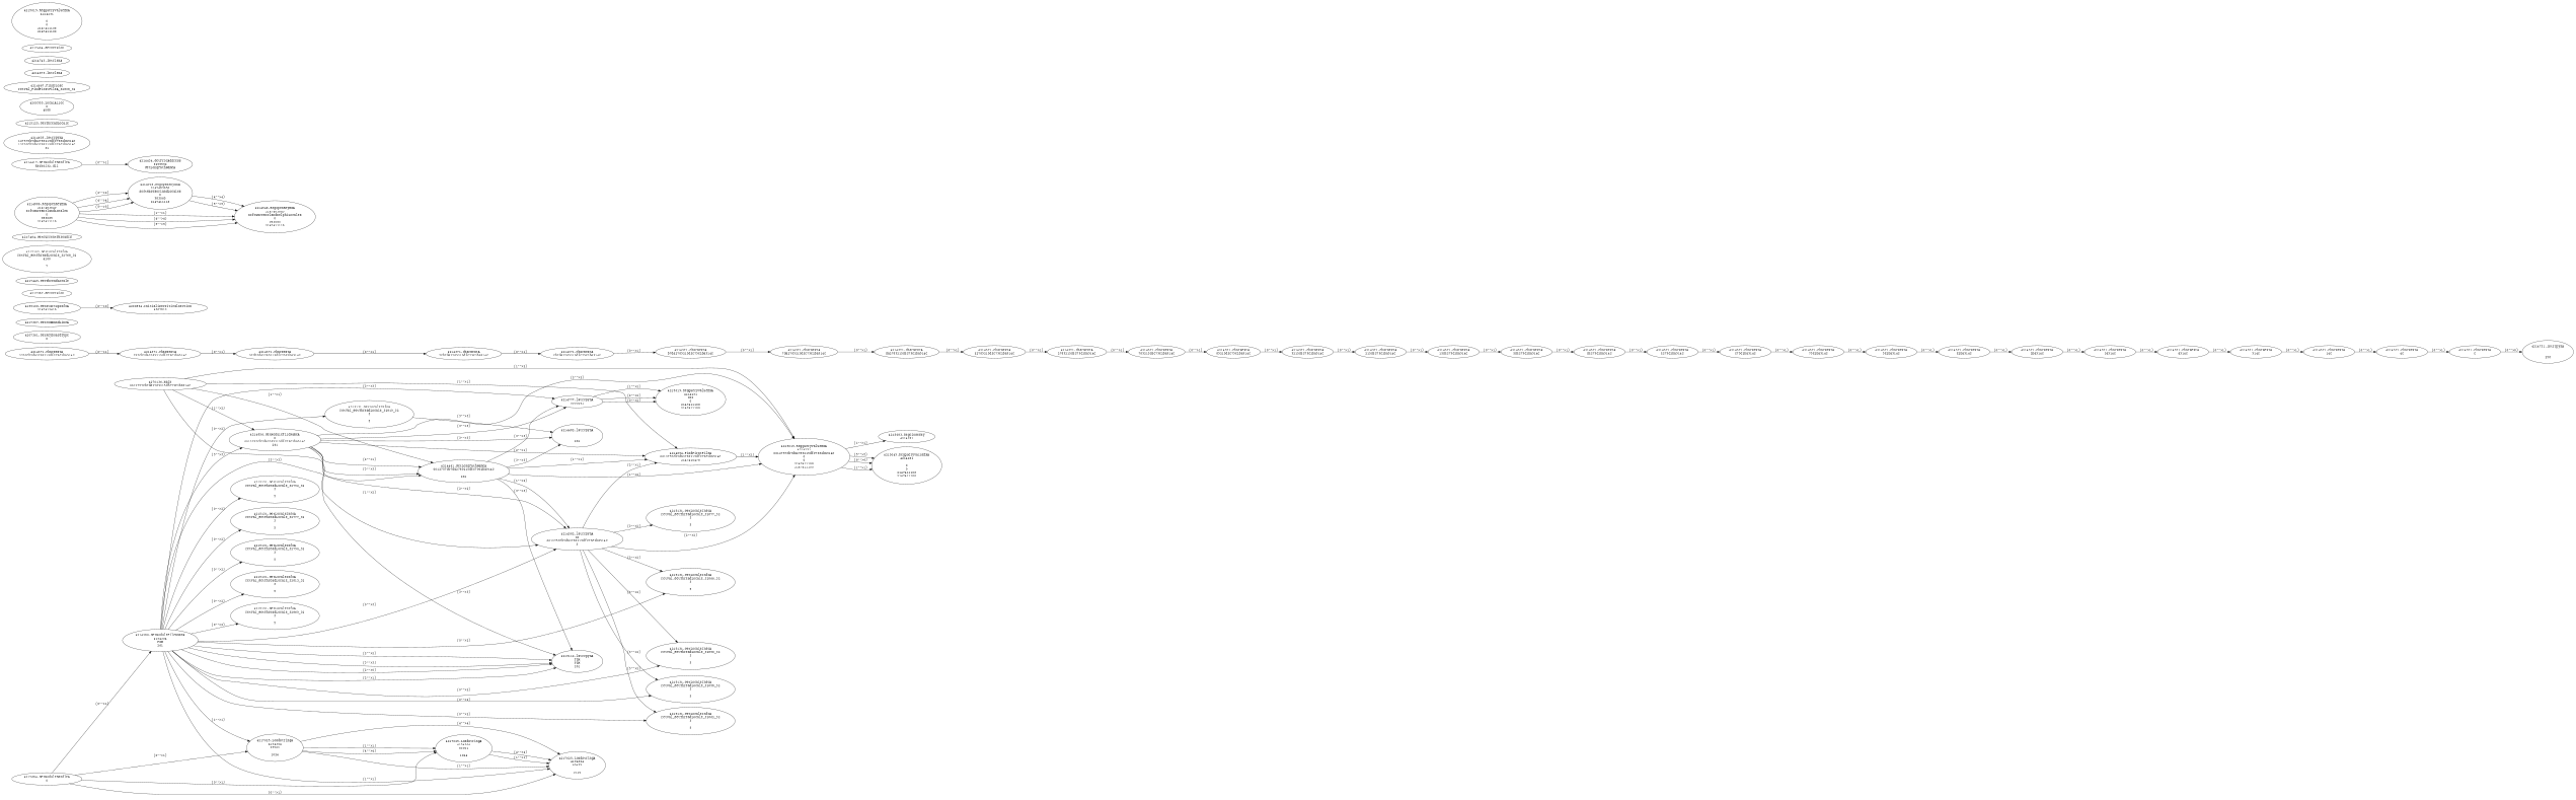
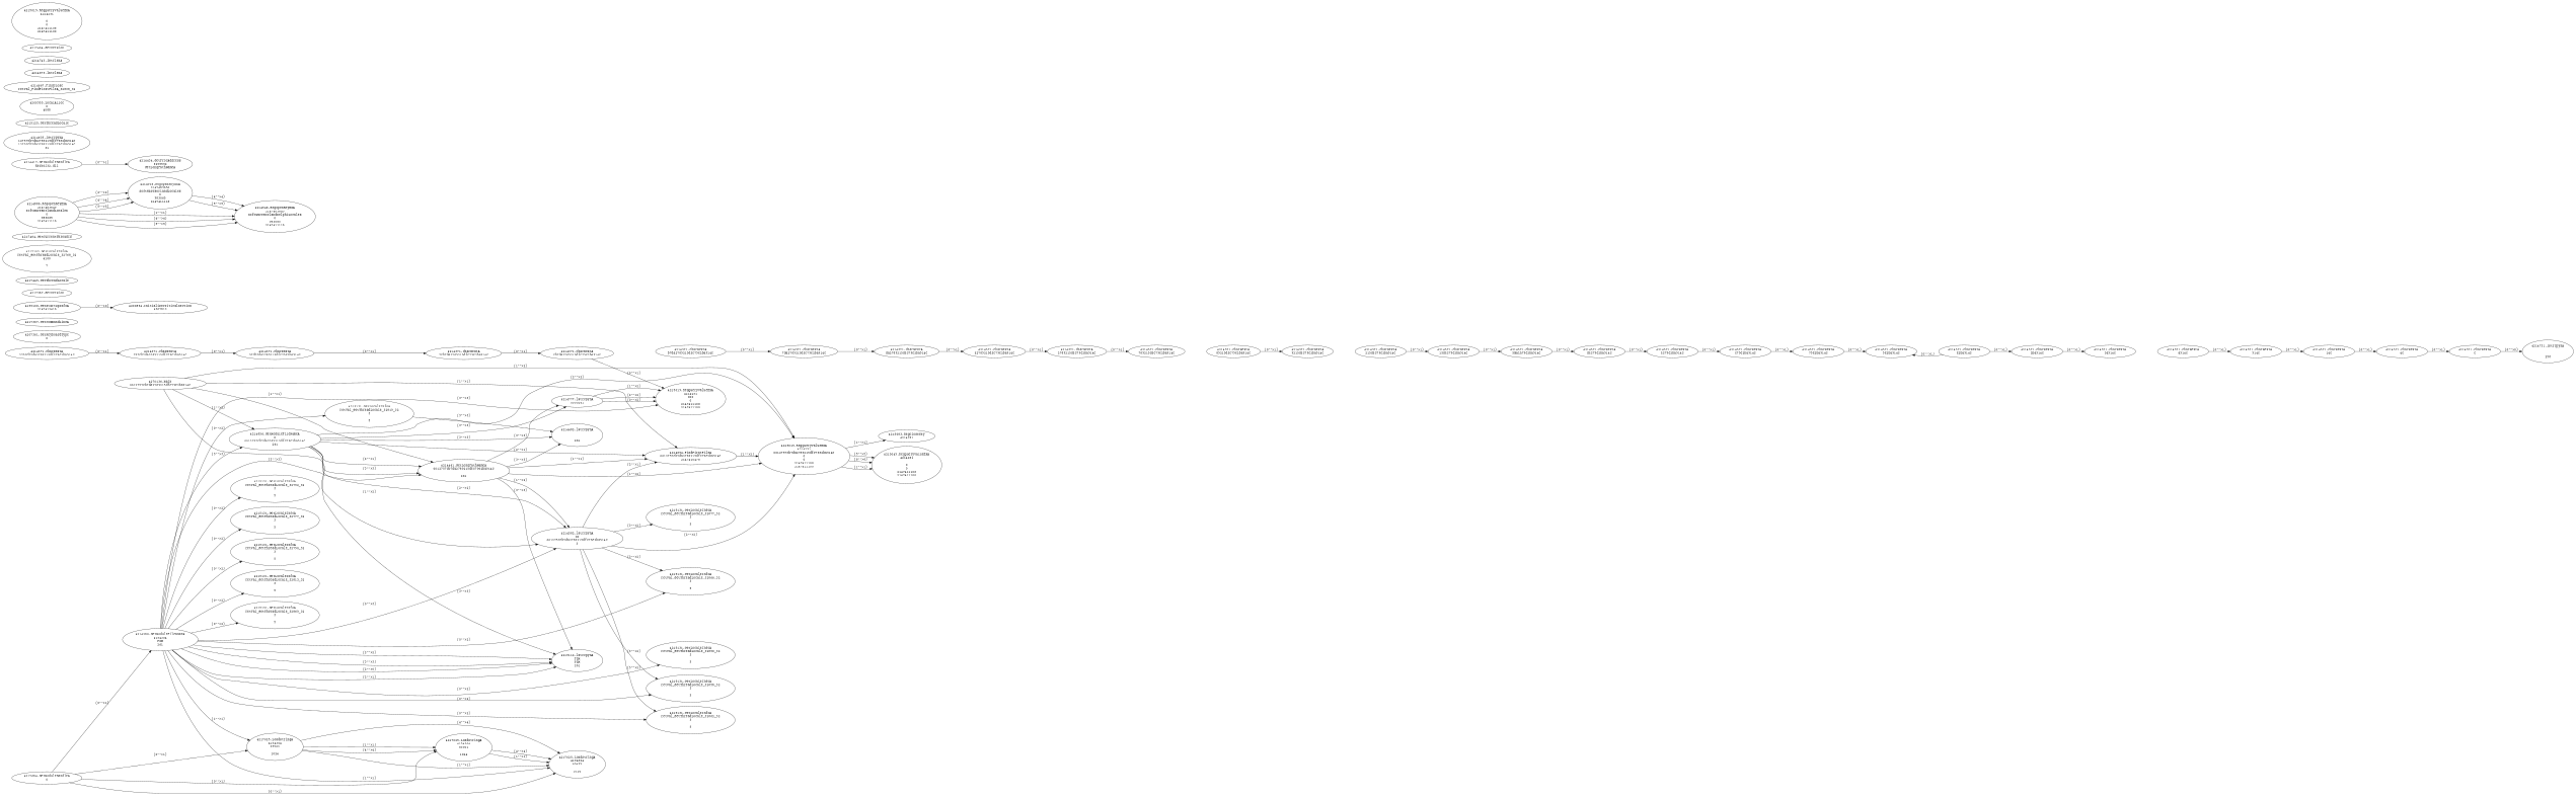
  digraph {
    fontname="Courier Prime"
    rankdir=LR
    node [fontname="Courier Prime"]
    edge [fontname="Courier Prime"]
    n1 [label="4270136.main\n0012757cb7da2789215dfc79e2ba914c"]
    n2 [label="4214856.GetModuleFileNameA\n0\n0012757cb7da2789215dfc79e2ba914c\n261"]
    n3 [label="4214461.GetLongPathNameA\n0012757cb7da2789215dfc79e2ba914c\n\n261"]
    n4 [label="4214582.lstrcpynA\n00\n0012757cb7da2789215dfc79e2ba914c\n3"]
    n5 [label="4214654.FindFirstFileA\n0012757cb7da2789215dfc79e2ba914c\n2147410478"]
    n6 [label="4215019.RegQueryValueExA\n4214291\n0012757cb7da2789215dfc79e2ba914c\n0\n0\n2147411106\n2147411100"]
    n7 [label="4215112.lstrcpynA\nPZM\nPZM\n261"]
    n8 [label="4214777.lstrcpynA\n0000261"]
    n9 [label="4214482.lstrcpynA\n\n\n261"]
    n10 [label="4215131.GetLocaleInfoA\nretval_GetThreadLocale_32866_32\n3\n\n5"]
    n11 [label="4215131.GetLocaleInfoA\nretval_GetThreadLocale_32856_32\n3\n\n5"]
    n12 [label="4215131.GetLocaleInfoA\nretval_GetThreadLocale_32858_32\n3\n\n5"]
    n13 [label="4215131.GetLocaleInfoA\nretval_GetThreadLocale_32877_32\n3\n\n5"]
    n14 [label="4215131.GetLocaleInfoA\nretval_GetThreadLocale_32862_32\n3\n\n5"]
    n15 [label="4215083.RegCloseKey\n4214291"]
    n16 [label="4215049.RegQueryValueExA\n4214291\n\n0\n0\n2147411106\n2147411100"]
    n17 [label="4217684.GetModuleHandleA\n0"]
    n18 [label="4214286.GetModuleFileNameA\n4194304\nPZM\n261"]
    n19 [label="4217025.LoadStringA\n4194304\n65502\n\n1024"]
    n20 [label="4217025.LoadStringA\n4194304\n65501\n\n1024"]
    n21 [label="4217025.LoadStringA\n4194304\n65499\n\n1024"]
    n22 [label="4215131.GetLocaleInfoA\nretval_GetThreadLocale_32792_32\n3\n\n5"]
    n23 [label="4215131.GetLocaleInfoA\nretval_GetThreadLocale_32777_32\n3\n\n5"]
    n24 [label="4215131.GetLocaleInfoA\nretval_GetThreadLocale_32790_32\n3\n\n5"]
    n25 [label="4215131.GetLocaleInfoA\nretval_GetThreadLocale_32819_32\n3\n\n5"]
    n26 [label="4215131.GetLocaleInfoA\nretval_GetThreadLocale_32813_32\n3\n\n5"]
    n27 [label="4215131.GetLocaleInfoA\nretval_GetThreadLocale_32869_32\n3\n\n5"]
    n28 [label="4207361.GetKeyboardType\n0"]
    n29 [label="4217367.GetCommandLineA\n"]
    n30 [label="4199106.GetStartupInfoA\n2147412416"]
    n31 [label="4200894.InitializeCriticalSection\n4367812"]
    n32 [label="4217387.GetVersion\n"]
    n33 [label="4217449.GetThreadLocale\n"]
    n34 [label="4217102.GetLocaleInfoA\nretval_GetThreadLocale_32768_32\n4100\n\n7"]
    n35 [label="4217464.GetCurrentThreadId\n"]
    n36 [label="4215019.RegQueryValueExA\n4214291\n000\n0\n2147411106\n2147411100"]
    n37 [label="4214886.RegOpenKeyExA\n2147483649\nSoftware\Borland\Locales\n0\n983065\n2147411116"]
    n38 [label="4214916.RegOpenKeyExA\n2147483650\nSoftware\Borland\Locales\n0\n983065\n2147411116"]
    n39 [label="4214946.RegOpenKeyExA\n2147483649\nSoftware\Borland\Delphi\Locales\n0\n983065\n2147411116"]
    n40 [label="4214417.GetModuleHandleA\nkernel32.dll"]
    n41 [label="4214434.GetProcAddress\n6295592\nGetLongPathNameA"]
    n42 [label="4214371.CharNextA\n2757cb7da2789215dfc79e2ba914c"]
    n43 [label="4214371.CharNextA\n757cb7da2789215dfc79e2ba914c"]
    n44 [label="4214371.CharNextA\n57cb7da2789215dfc79e2ba914c"]
    n45 [label="4214371.CharNextA\n7cb7da2789215dfc79e2ba914c"]
    n46 [label="4214371.CharNextA\ncb7da2789215dfc79e2ba914c"]
    n47 [label="4214371.CharNextA\nb7da2789215dfc79e2ba914c"]
    n48 [label="4214371.CharNextA\n7da2789215dfc79e2ba914c"]
    n49 [label="4214371.CharNextA\nda2789215dfc79e2ba914c"]
    n50 [label="4214371.CharNextA\na2789215dfc79e2ba914c"]
    n51 [label="4214371.CharNextA\n2789215dfc79e2ba914c"]
    n52 [label="4214371.CharNextA\n789215dfc79e2ba914c"]
    n53 [label="4214371.CharNextA\n89215dfc79e2ba914c"]
    n54 [label="4214371.CharNextA\n9215dfc79e2ba914c"]
    n55 [label="4214371.CharNextA\n215dfc79e2ba914c"]
    n56 [label="4214371.CharNextA\n15dfc79e2ba914c"]
-   n57 [label="4214371.CharNextA\n5dfc79e2ba914c"]
+   n57 [label="4214371.CharNextA\n5main79e2ba914c"]
    n58 [label="4214371.CharNextA\ndfc79e2ba914c"]
    n59 [label="4214371.CharNextA\nfc79e2ba914c"]
    n60 [label="4214371.CharNextA\nc79e2ba914c"]
    n61 [label="4214371.CharNextA\n79e2ba914c"]
    n62 [label="4214371.CharNextA\n9e2ba914c"]
    n63 [label="4214371.CharNextA\ne2ba914c"]
    n64 [label="4214371.CharNextA\n2ba914c"]
    n65 [label="4214371.CharNextA\nba914c"]
    n66 [label="4214371.CharNextA\na914c"]
    n67 [label="4214371.CharNextA\n914c"]
    n68 [label="4214371.CharNextA\n14c"]
    n69 [label="4214371.CharNextA\n4c"]
    n70 [label="4214371.CharNextA\nc"]
    n71 [label="4214731.lstrcpynA\n\n\n258"]
    n72 [label="4214635.lstrcpynA\n12757cb7da2789215dfc79e2ba914c\n12757cb7da2789215dfc79e2ba914c\n31"]
    n73 [label="4215125.GetThreadLocale\n"]
    n74 [label="4200955.LocalAlloc\n0\n4088"]
    n75 [label="4214667.FindClose\nretval_FindFirstFileA_32838_32"]
    n76 [label="4214679.lstrlenA\n"]
    n77 [label="4214743.lstrlenA\n"]
    n78 [label="4217404.GetVersion\n"]
    n79 [label="4215019.RegQueryValueExA\n4214291\n\n0\n0\n2147411106\n2147411100"]
    n1 -> n2 [label="(1-->2)"]
    n1 -> n3 [label="(1-->1)"]
    n1 -> n4 [label="(1-->2)"]
    n1 -> n5 [label="(1-->1)"]
    n1 -> n6 [label="(1-->2)"]
    n2 -> n3 [label="(2-->1)"]
    n2 -> n3 [label="(3-->3)"]
    n2 -> n4 [label="(2-->2)"]
    n2 -> n5 [label="(2-->1)"]
    n2 -> n6 [label="(2-->2)"]
    n2 -> n7 [label="(3-->3)"]
    n2 -> n8 [label="(3-->3)"]
    n2 -> n9 [label="(3-->3)"]
    n3 -> n4 [label="(1-->2)"]
    n3 -> n5 [label="(1-->1)"]
    n3 -> n6 [label="(1-->2)"]
    n3 -> n7 [label="(3-->3)"]
    n3 -> n8 [label="(3-->3)"]
    n3 -> n9 [label="(3-->3)"]
    n4 -> n5 [label="(2-->1)"]
    n4 -> n6 [label="(2-->2)"]
    n4 -> n10 [label="(3-->2)"]
-   n4 -> n11 [label="(3-->2)"]
    n4 -> n12 [label="(3-->2)"]
    n4 -> n13 [label="(3-->2)"]
    n4 -> n14 [label="(3-->2)"]
    n5 -> n6 [label="(1-->2)"]
    n6 -> n15 [label="(1-->1)"]
    n6 -> n16 [label="(1-->1)"]
    n6 -> n16 [label="(5-->5)"]
    n6 -> n16 [label="(6-->6)"]
    n8 -> n36 [label="(1-->2)"]
    n8 -> n36 [label="(2-->2)"]
    n8 -> n36 [label="(0-->2)"]
    n17 -> n18 [label="(0-->1)"]
    n17 -> n19 [label="(0-->1)"]
    n17 -> n20 [label="(0-->1)"]
    n17 -> n21 [label="(0-->1)"]
    n18 -> n2 [label="(3-->3)"]
    n18 -> n3 [label="(3-->3)"]
    n18 -> n4 [label="(0-->3)"]
    n18 -> n7 [label="(2-->1)"]
    n18 -> n7 [label="(2-->2)"]
    n18 -> n7 [label="(3-->3)"]
    n18 -> n7 [label="(2-->0)"]
-   n18 -> n8 [label="(3-->3)"]
+   n18 -> n36 [label="(3-->3)"]
    n18 -> n10 [label="(0-->2)"]
    n18 -> n11 [label="(0-->2)"]
    n18 -> n12 [label="(0-->2)"]
    n18 -> n14 [label="(0-->2)"]
    n18 -> n19 [label="(1-->1)"]
    n18 -> n21 [label="(1-->1)"]
    n18 -> n22 [label="(0-->2)"]
    n18 -> n23 [label="(0-->2)"]
    n18 -> n24 [label="(0-->2)"]
    n18 -> n25 [label="(0-->2)"]
    n18 -> n26 [label="(0-->2)"]
    n18 -> n27 [label="(0-->2)"]
    n19 -> n20 [label="(1-->1)"]
    n19 -> n20 [label="(4-->4)"]
    n19 -> n21 [label="(1-->1)"]
    n19 -> n21 [label="(4-->4)"]
    n20 -> n21 [label="(1-->1)"]
    n20 -> n21 [label="(4-->4)"]
    n25 -> n9 [label="(3-->3)"]
    n30 -> n31 [label="(0-->0)"]
    n37 -> n38 [label="(2-->2)"]
    n37 -> n38 [label="(4-->4)"]
    n37 -> n38 [label="(5-->5)"]
    n37 -> n39 [label="(1-->1)"]
    n37 -> n39 [label="(4-->4)"]
    n37 -> n39 [label="(5-->5)"]
    n38 -> n39 [label="(4-->4)"]
    n38 -> n39 [label="(5-->5)"]
    n40 -> n41 [label="(0-->1)"]
    n42 -> n43 [label="(0-->1)"]
    n43 -> n44 [label="(0-->1)"]
    n44 -> n45 [label="(0-->1)"]
    n45 -> n46 [label="(0-->1)"]
-   n46 -> n47 [label="(0-->1)"]
+   n46 -> n36 [label="(0-->1)"]
    n47 -> n48 [label="(0-->1)"]
    n48 -> n49 [label="(0-->1)"]
    n49 -> n50 [label="(0-->1)"]
    n50 -> n51 [label="(0-->1)"]
    n51 -> n52 [label="(0-->1)"]
-   n52 -> n53 [label="(0-->1)"]
    n53 -> n54 [label="(0-->1)"]
-   n54 -> n55 [label="(0-->1)"]
    n55 -> n56 [label="(0-->1)"]
    n56 -> n57 [label="(0-->1)"]
    n57 -> n58 [label="(0-->1)"]
    n58 -> n59 [label="(0-->1)"]
    n59 -> n60 [label="(0-->1)"]
    n60 -> n61 [label="(0-->1)"]
    n61 -> n62 [label="(0-->1)"]
-   n62 -> n63 [label="(0-->1)"]
+   n63 -> n62 [label="(0-->1)"]
    n63 -> n64 [label="(0-->1)"]
    n64 -> n65 [label="(0-->1)"]
-   n65 -> n66 [label="(0-->1)"]
    n66 -> n67 [label="(0-->1)"]
    n67 -> n68 [label="(0-->1)"]
    n68 -> n69 [label="(0-->1)"]
    n69 -> n70 [label="(0-->1)"]
    n70 -> n71 [label="(0-->0)"]
  }
